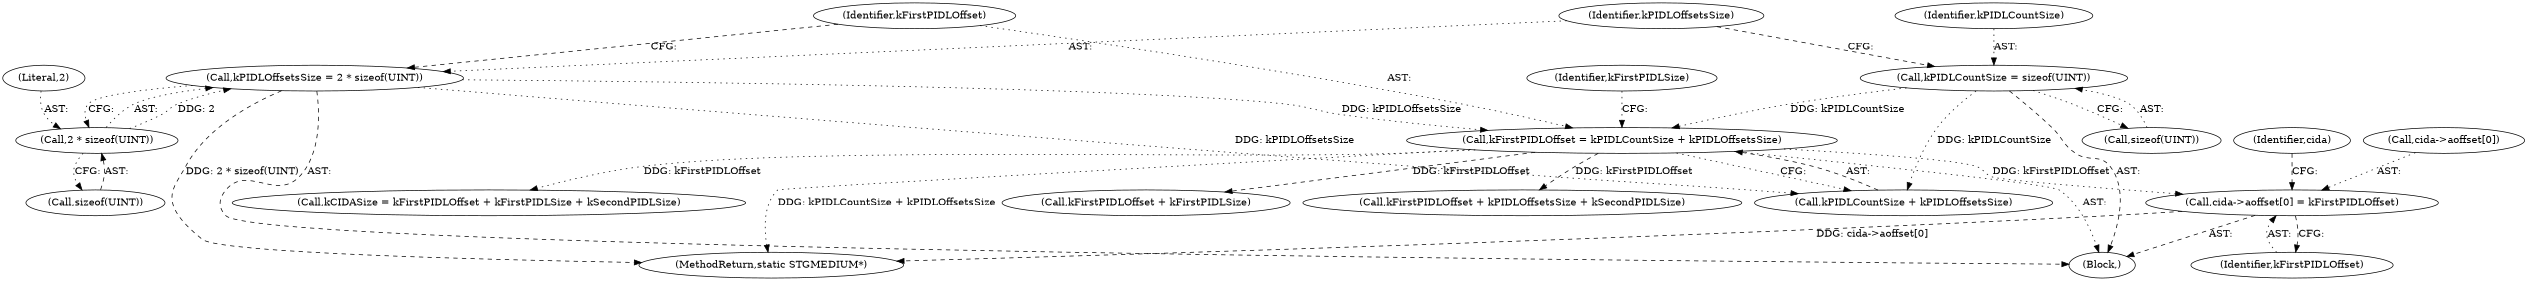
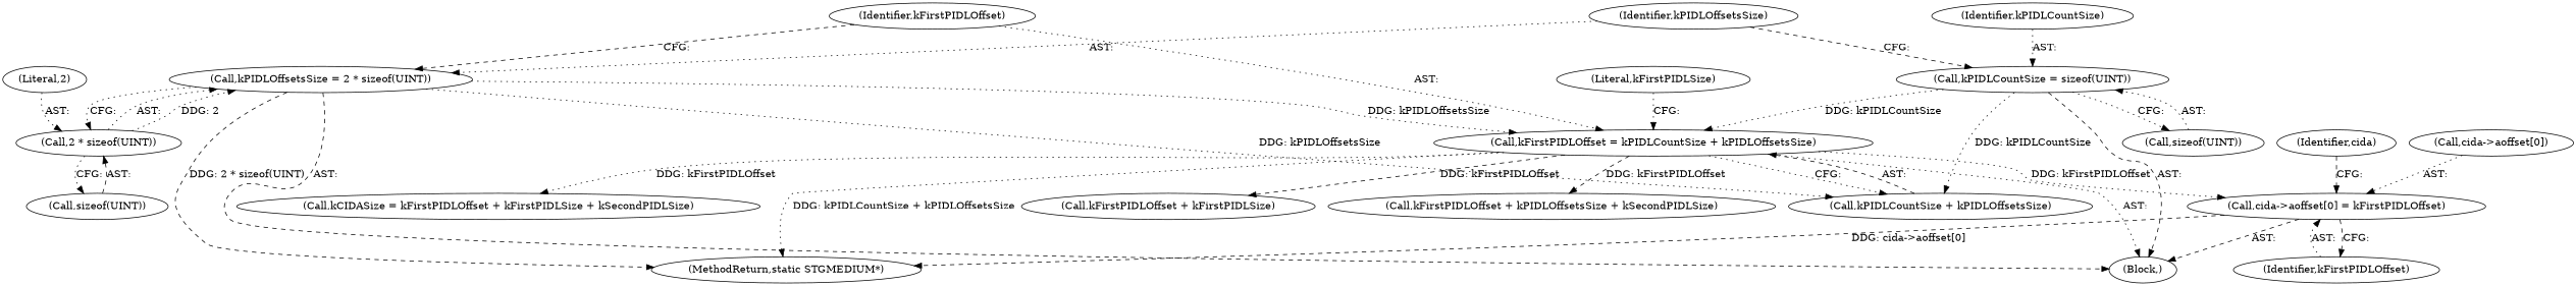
  digraph {
    edge [style=dotted]
    n1 [label="(Call,cida->aoffset[0] = kFirstPIDLOffset)"]
    n2 [label="(MethodReturn,static STGMEDIUM*)"]
    n3 [label="(Block,)"]
    n4 [label="(Identifier,kFirstPIDLOffset)"]
    n5 [label="(Call,kFirstPIDLOffset = kPIDLCountSize + kPIDLOffsetsSize)"]
    n6 [label="(Call,kCIDASize = kFirstPIDLOffset + kFirstPIDLSize + kSecondPIDLSize)"]
    n7 [label="(Call,kFirstPIDLOffset + kFirstPIDLSize)"]
    n8 [label="(Call,kFirstPIDLOffset + kPIDLOffsetsSize + kSecondPIDLSize)"]
    n9 [label="(Call,kPIDLCountSize + kPIDLOffsetsSize)"]
    n10 [label="(Call,kPIDLCountSize = sizeof(UINT))"]
    n11 [label="(Call,sizeof(UINT))"]
    n12 [label="(Call,kPIDLOffsetsSize = 2 * sizeof(UINT))"]
    n13 [label="(Call,2 * sizeof(UINT))"]
    n14 [label="(Call,sizeof(UINT))"]
    n15 [label="(Literal,2)"]
    n16 [label="(Identifier,cida)"]
    n17 [label="(Call,cida->aoffset[0])"]
    n18 [label="(Identifier,kFirstPIDLOffset)"]
    n19 [label="(Identifier,kPIDLOffsetsSize)"]
-   n20 [label="(Identifier,kFirstPIDLSize)"]
+   n20 [label="(Literal,kFirstPIDLSize)"]
    n21 [label="(Identifier,kPIDLCountSize)"]
    n1 -> n2 [label="DDG: cida->aoffset[0]" style=dashed]
    n1 -> n3 [label="AST: " style=dashed]
    n1 -> n4 [label="CFG: " style=dashed]
    n4 -> n1 [label="AST: "]
    n5 -> n1 [label="DDG: kFirstPIDLOffset"]
    n5 -> n2 [label="DDG: kPIDLCountSize + kPIDLOffsetsSize"]
    n5 -> n3 [label="AST: "]
    n5 -> n6 [label="DDG: kFirstPIDLOffset"]
    n5 -> n7 [label="DDG: kFirstPIDLOffset" style=dashed]
    n5 -> n8 [label="DDG: kFirstPIDLOffset" style=dashed]
    n5 -> n9 [label="CFG: "]
    n9 -> n5 [label="AST: " style=dashed]
    n10 -> n3 [label="AST: " style=dashed]
    n10 -> n5 [label="DDG: kPIDLCountSize"]
    n10 -> n9 [label="DDG: kPIDLCountSize"]
    n10 -> n11 [label="CFG: "]
    n11 -> n10 [label="AST: "]
    n12 -> n2 [label="DDG: 2 * sizeof(UINT)" style=dashed]
    n12 -> n3 [label="AST: " style=dashed]
    n12 -> n5 [label="DDG: kPIDLOffsetsSize"]
    n12 -> n9 [label="DDG: kPIDLOffsetsSize"]
    n12 -> n13 [label="CFG: "]
    n13 -> n12 [label="AST: "]
    n13 -> n12 [label="DDG: 2"]
    n13 -> n14 [label="CFG: "]
    n14 -> n13 [label="AST: " style=dashed]
    n15 -> n13 [label="AST: "]
    n16 -> n1 [label="CFG: " style=dashed]
    n17 -> n1 [label="AST: "]
    n18 -> n5 [label="AST: "]
    n18 -> n12 [label="CFG: " style=dashed]
    n19 -> n10 [label="CFG: " style=dashed]
    n19 -> n12 [label="AST: "]
    n20 -> n5 [label="CFG: "]
    n21 -> n10 [label="AST: "]
  }
